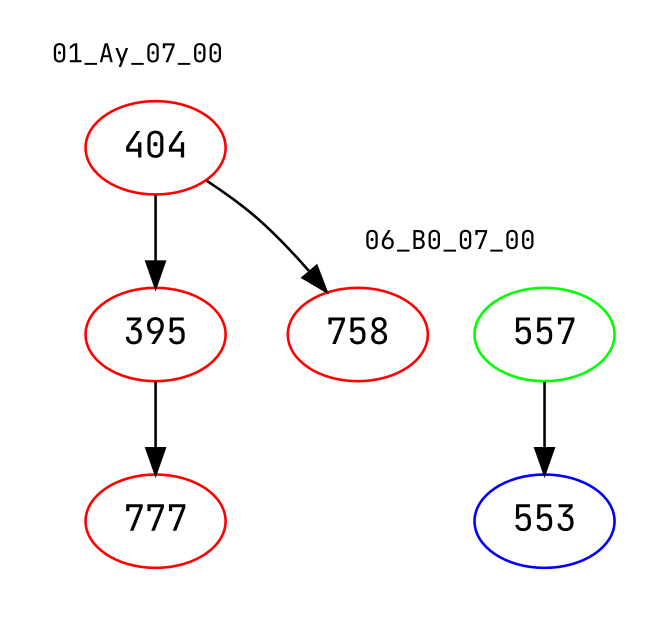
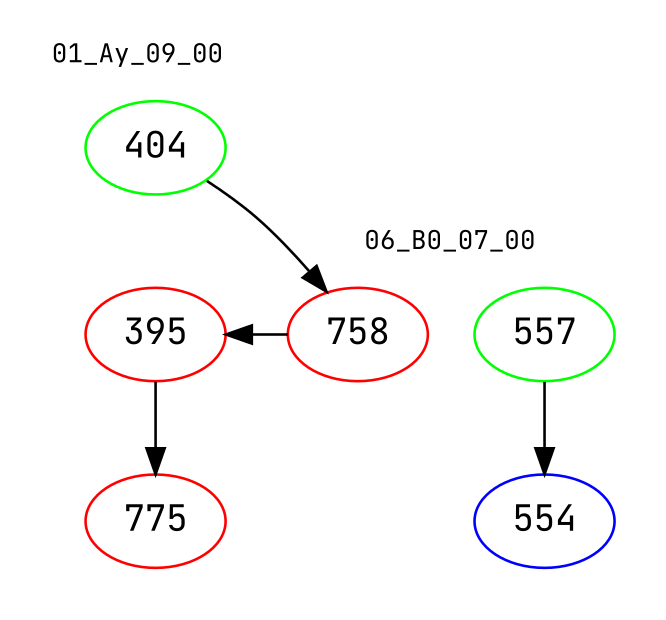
  digraph {
    fontname="JetBrains Mono"
    node [color=red fontname="JetBrains Mono"]
    edge [color=black fontname="JetBrains Mono"]
-   n1 [label=404]
+   n1 [color=green label=404]
    n2 [label=395]
-   n3 [label=777]
+   n3 [label=775]
    n4 [color=green label=557]
-   n5 [color=blue label=553]
+   n5 [color=blue label=554]
    n6 [label=758]
    subgraph cluster_1 {
      color=white
      fontsize=10
-     label="01_Ay_07_00"
+     label="01_Ay_09_00"
      n1
      n2
      n3
    }
    subgraph cluster_2 {
      color=white
      fontsize=10
      label="06_B0_07_00"
      n4
      n5
      n6
    }
-   n1 -> n2
+   n6 -> n2
    n1 -> n6
    n2 -> n3
    n4 -> n5
  }
